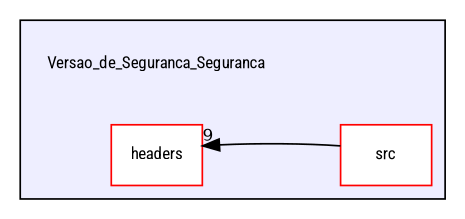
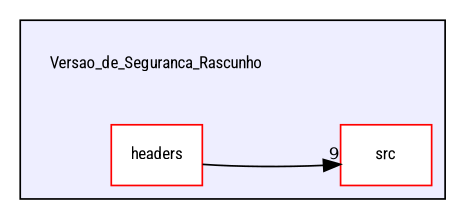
  digraph {
    compound=true
    rankdir=LR
    fontname="Roboto Condensed"
    node [fontname="Roboto Condensed" fontsize=10 shape=box color=red fillcolor=white style=filled]
-   n1 [label=Versao_de_Seguranca_Seguranca shape=plaintext color="" fillcolor="" style=""]
+   n1 [label=Versao_de_Seguranca_Rascunho shape=plaintext color="" fillcolor="" style=""]
    n2 [label=headers]
    n3 [label=src]
    subgraph cluster_1 {
      bgcolor="#eeeeff"
      pencolor=black
      n1
      n2
      n3
    }
-   n3 -> n2 [headlabel=9 labeldistance=1.5 labelfontname=Helvetica labelfontsize=10 fontname="Roboto Condensed"]
+   n2 -> n3 [headlabel=9 labeldistance=1.5 labelfontname=Helvetica labelfontsize=10 fontname="Roboto Condensed"]
  }
